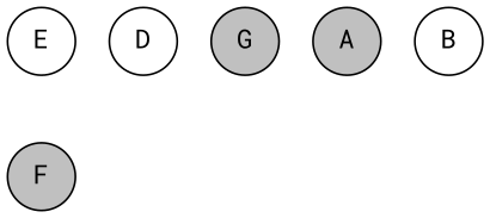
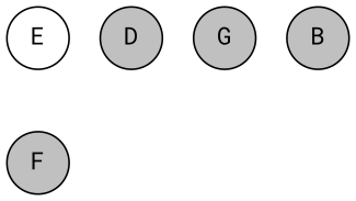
  graph {
    fontname="Roboto Mono"
    mindist=.1
    node [fillcolor=gray fontname="Roboto Mono" margin=0 shape=circle style=filled]
    edge [fontname="Roboto Mono" style=invis]
    E [fillcolor=white]
    F
-   D [fillcolor=white]
+   D
    G
-   A
-   B [fillcolor=white]
+   B
    subgraph sub_1 {
      E
      F
    }
    E -- F
    F -- F
  }
